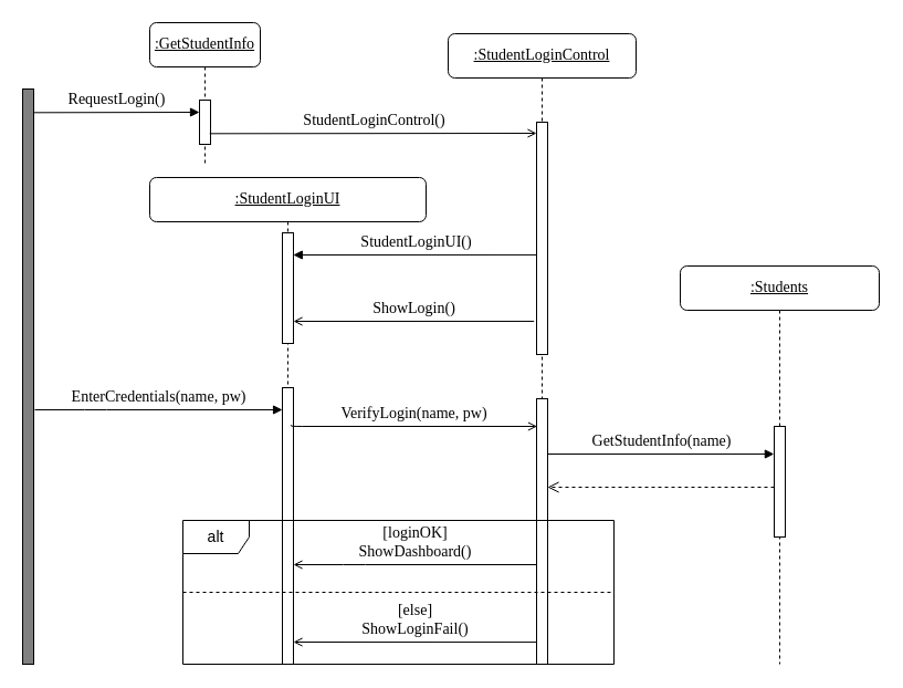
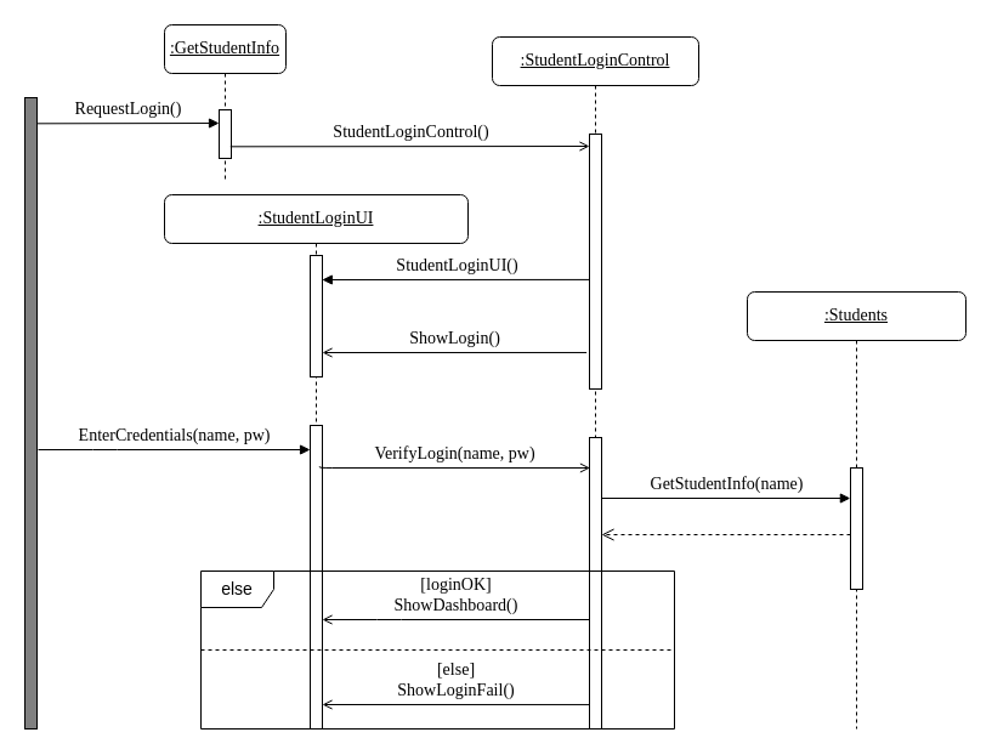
  <mxCell id="0" />
  <mxCell id="1" parent="0" />
  <mxCell id="2" value="StudentLoginUI()" style="html=1;verticalAlign=bottom;endArrow=block;labelBackgroundColor=none;fontFamily=Verdana;fontSize=14;edgeStyle=elbowEdgeStyle;elbow=vertical;exitX=-0.169;exitY=0.571;exitDx=0;exitDy=0;exitPerimeter=0;" parent="1" edge="1"><mxGeometry relative="1" as="geometry"><mxPoint x="488.31" y="229.91" as="sourcePoint" /><Array as="points"><mxPoint x="323" y="230" /></Array><mxPoint x="264.81" y="230" as="targetPoint" /></mxGeometry></mxCell>
  <mxCell id="3" value="" style="html=1;points=[];perimeter=orthogonalPerimeter;fillColor=#808080;fontSize=14;" parent="1" vertex="1"><mxGeometry x="20" y="80" width="10" height="520" as="geometry" /></mxCell>
  <mxCell id="4" value="&lt;u style=&quot;font-size: 14px;&quot;&gt;:StudentLoginUI&lt;/u&gt;" style="shape=umlLifeline;perimeter=lifelinePerimeter;whiteSpace=wrap;html=1;container=1;collapsible=0;recursiveResize=0;outlineConnect=0;rounded=1;shadow=0;comic=0;labelBackgroundColor=none;strokeWidth=1;fontFamily=Verdana;fontSize=14;align=center;" parent="1" vertex="1"><mxGeometry x="135" y="160" width="250" height="440" as="geometry" /></mxCell>
  <mxCell id="5" value="" style="html=1;points=[];perimeter=orthogonalPerimeter;rounded=0;shadow=0;comic=0;labelBackgroundColor=none;strokeWidth=1;fontFamily=Verdana;fontSize=14;align=center;" parent="4" vertex="1"><mxGeometry x="120" y="50" width="10" height="100" as="geometry" /></mxCell>
  <mxCell id="6" value="EnterCredentials(name, pw)" style="html=1;verticalAlign=bottom;endArrow=block;labelBackgroundColor=none;fontFamily=Verdana;fontSize=14;edgeStyle=elbowEdgeStyle;elbow=vertical;entryX=0.003;entryY=0.08;entryDx=0;entryDy=0;entryPerimeter=0;" parent="4" target="7" edge="1"><mxGeometry relative="1" as="geometry"><mxPoint x="-104" y="210" as="sourcePoint" /><Array as="points"><mxPoint x="-49" y="210" /></Array><mxPoint x="116" y="210" as="targetPoint" /></mxGeometry></mxCell>
  <mxCell id="7" value="" style="html=1;points=[];perimeter=orthogonalPerimeter;rounded=0;shadow=0;comic=0;labelBackgroundColor=none;strokeWidth=1;fontFamily=Verdana;fontSize=14;align=center;" parent="4" vertex="1"><mxGeometry x="120" y="190" width="10" height="250" as="geometry" /></mxCell>
  <mxCell id="8" value="ShowLogin()" style="html=1;verticalAlign=bottom;endArrow=open;labelBackgroundColor=none;fontFamily=Verdana;fontSize=14;edgeStyle=elbowEdgeStyle;elbow=vertical;exitX=-0.238;exitY=0.857;exitDx=0;exitDy=0;exitPerimeter=0;endFill=0;" parent="4" source="10" edge="1"><mxGeometry relative="1" as="geometry"><mxPoint x="340" y="130" as="sourcePoint" /><Array as="points"><mxPoint x="210.19" y="130" /></Array><mxPoint x="130.0" y="130" as="targetPoint" /></mxGeometry></mxCell>
  <mxCell id="9" value="&lt;u style=&quot;font-size: 14px;&quot;&gt;:StudentLoginControl&lt;/u&gt;" style="shape=umlLifeline;perimeter=lifelinePerimeter;whiteSpace=wrap;html=1;container=1;collapsible=0;recursiveResize=0;outlineConnect=0;rounded=1;shadow=0;comic=0;labelBackgroundColor=none;strokeWidth=1;fontFamily=Verdana;fontSize=14;align=center;" parent="1" vertex="1"><mxGeometry x="405" y="30" width="170" height="570" as="geometry" /></mxCell>
  <mxCell id="10" value="" style="html=1;points=[];perimeter=orthogonalPerimeter;rounded=0;shadow=0;comic=0;labelBackgroundColor=none;strokeWidth=1;fontFamily=Verdana;fontSize=14;align=center;" parent="9" vertex="1"><mxGeometry x="80" y="80" width="10" height="210" as="geometry" /></mxCell>
  <mxCell id="11" value="" style="html=1;points=[];perimeter=orthogonalPerimeter;rounded=0;shadow=0;comic=0;labelBackgroundColor=none;strokeWidth=1;fontFamily=Verdana;fontSize=14;align=center;" parent="9" vertex="1"><mxGeometry x="80" y="330" width="10" height="240" as="geometry" /></mxCell>
- <mxCell id="12" value="alt" style="shape=umlFrame;whiteSpace=wrap;html=1;fontSize=14;" parent="9" vertex="1"><mxGeometry x="-240" y="440" width="390" height="130" as="geometry" /></mxCell>
+ <mxCell id="12" value="else" style="shape=umlFrame;whiteSpace=wrap;html=1;fontSize=14;" parent="9" vertex="1"><mxGeometry x="-240" y="440" width="390" height="130" as="geometry" /></mxCell>
  <mxCell id="13" value="" style="endArrow=none;dashed=1;html=1;rounded=0;entryX=0.999;entryY=0.5;entryDx=0;entryDy=0;entryPerimeter=0;exitX=0;exitY=0.5;exitDx=0;exitDy=0;exitPerimeter=0;fontSize=14;" parent="9" source="12" target="12" edge="1"><mxGeometry width="50" height="50" relative="1" as="geometry"><mxPoint x="-2130" y="674.5" as="sourcePoint" /><mxPoint x="-2030" y="674.5" as="targetPoint" /></mxGeometry></mxCell>
  <mxCell id="14" value="&lt;u style=&quot;font-size: 14px;&quot;&gt;:Students&lt;/u&gt;" style="shape=umlLifeline;perimeter=lifelinePerimeter;whiteSpace=wrap;html=1;container=1;collapsible=0;recursiveResize=0;outlineConnect=0;rounded=1;shadow=0;comic=0;labelBackgroundColor=none;strokeWidth=1;fontFamily=Verdana;fontSize=14;align=center;" parent="1" vertex="1"><mxGeometry x="615" y="240" width="180" height="360" as="geometry" /></mxCell>
  <mxCell id="15" value="" style="html=1;points=[];perimeter=orthogonalPerimeter;rounded=0;shadow=0;comic=0;labelBackgroundColor=none;strokeWidth=1;fontFamily=Verdana;fontSize=14;align=center;" parent="14" vertex="1"><mxGeometry x="85" y="145" width="10" height="100" as="geometry" /></mxCell>
  <mxCell id="16" value="RequestLogin()" style="html=1;verticalAlign=bottom;endArrow=block;labelBackgroundColor=none;fontFamily=Verdana;fontSize=14;edgeStyle=elbowEdgeStyle;elbow=vertical;exitX=0.952;exitY=0.041;exitDx=0;exitDy=0;exitPerimeter=0;entryX=0;entryY=0.275;entryDx=0;entryDy=0;entryPerimeter=0;" parent="1" target="23" edge="1"><mxGeometry relative="1" as="geometry"><mxPoint x="30.52" y="101.32" as="sourcePoint" /><Array as="points" /><mxPoint x="175" y="102" as="targetPoint" /><mxPoint as="offset" /></mxGeometry></mxCell>
  <mxCell id="17" value="VerifyLogin(name, pw)" style="html=1;verticalAlign=bottom;endArrow=open;labelBackgroundColor=none;fontFamily=Verdana;fontSize=14;edgeStyle=elbowEdgeStyle;elbow=vertical;exitX=1.176;exitY=0.135;exitDx=0;exitDy=0;exitPerimeter=0;endFill=0;" parent="1" edge="1"><mxGeometry relative="1" as="geometry"><mxPoint x="262.76" y="383.75" as="sourcePoint" /><Array as="points"><mxPoint x="316" y="385" /></Array><mxPoint x="485.5" y="385" as="targetPoint" /></mxGeometry></mxCell>
  <mxCell id="18" value="GetStudentInfo(name)" style="html=1;verticalAlign=bottom;endArrow=block;labelBackgroundColor=none;fontFamily=Verdana;fontSize=14;edgeStyle=elbowEdgeStyle;elbow=vertical;entryX=-0.014;entryY=0.256;entryDx=0;entryDy=0;entryPerimeter=0;" parent="1" source="11" target="15" edge="1"><mxGeometry relative="1" as="geometry"><mxPoint x="535" y="410" as="sourcePoint" /><Array as="points"><mxPoint x="540" y="410" /></Array><mxPoint x="665" y="410" as="targetPoint" /></mxGeometry></mxCell>
  <mxCell id="19" value="" style="html=1;verticalAlign=bottom;endArrow=open;dashed=1;endSize=8;labelBackgroundColor=none;fontFamily=Verdana;fontSize=14;endFill=0;" parent="1" source="15" edge="1"><mxGeometry x="-0.081" y="-10" relative="1" as="geometry"><mxPoint x="495" y="440" as="targetPoint" /><mxPoint x="695" y="440" as="sourcePoint" /><mxPoint as="offset" /></mxGeometry></mxCell>
  <mxCell id="20" value="[loginOK]&lt;br style=&quot;font-size: 14px;&quot;&gt;ShowDashboard()" style="html=1;verticalAlign=bottom;endArrow=open;labelBackgroundColor=none;fontFamily=Verdana;fontSize=14;edgeStyle=elbowEdgeStyle;elbow=vertical;exitX=0;exitY=0.625;exitDx=0;exitDy=0;exitPerimeter=0;entryX=1;entryY=0.64;entryDx=0;entryDy=0;entryPerimeter=0;endFill=0;" parent="1" source="11" target="7" edge="1"><mxGeometry relative="1" as="geometry"><mxPoint x="445" y="510" as="sourcePoint" /><Array as="points"><mxPoint x="320" y="510" /></Array><mxPoint x="315" y="510" as="targetPoint" /></mxGeometry></mxCell>
  <mxCell id="21" value="[else]&lt;br style=&quot;font-size: 14px;&quot;&gt;ShowLoginFail()" style="html=1;verticalAlign=bottom;endArrow=open;labelBackgroundColor=none;fontFamily=Verdana;fontSize=14;edgeStyle=elbowEdgeStyle;elbow=vertical;entryX=1;entryY=0.92;entryDx=0;entryDy=0;entryPerimeter=0;exitX=0;exitY=0.917;exitDx=0;exitDy=0;exitPerimeter=0;endFill=0;" parent="1" source="11" target="7" edge="1"><mxGeometry relative="1" as="geometry"><mxPoint x="445" y="580" as="sourcePoint" /><Array as="points"><mxPoint x="320" y="580" /></Array><mxPoint x="315" y="580" as="targetPoint" /></mxGeometry></mxCell>
  <mxCell id="22" value="&lt;u style=&quot;font-size: 14px;&quot;&gt;:GetStudentInfo&lt;/u&gt;" style="shape=umlLifeline;perimeter=lifelinePerimeter;whiteSpace=wrap;html=1;container=1;collapsible=0;recursiveResize=0;outlineConnect=0;rounded=1;shadow=0;comic=0;labelBackgroundColor=none;strokeWidth=1;fontFamily=Verdana;fontSize=14;align=center;" parent="1" vertex="1"><mxGeometry x="135" y="20" width="100" height="130" as="geometry" /></mxCell>
  <mxCell id="23" value="" style="html=1;points=[];perimeter=orthogonalPerimeter;rounded=0;shadow=0;comic=0;labelBackgroundColor=none;strokeWidth=1;fontFamily=Verdana;fontSize=14;align=center;" parent="22" vertex="1"><mxGeometry x="45" y="70" width="10" height="40" as="geometry" /></mxCell>
  <mxCell id="24" value="StudentLoginControl()" style="html=1;verticalAlign=bottom;endArrow=open;labelBackgroundColor=none;fontFamily=Verdana;fontSize=14;edgeStyle=elbowEdgeStyle;elbow=vertical;exitX=0.952;exitY=0.041;exitDx=0;exitDy=0;exitPerimeter=0;entryX=0;entryY=0.043;entryDx=0;entryDy=0;entryPerimeter=0;endFill=0;" parent="1" target="10" edge="1"><mxGeometry relative="1" as="geometry"><mxPoint x="189.26" y="120.32" as="sourcePoint" /><Array as="points" /><mxPoint x="338.74" y="120" as="targetPoint" /><mxPoint as="offset" /></mxGeometry></mxCell>
